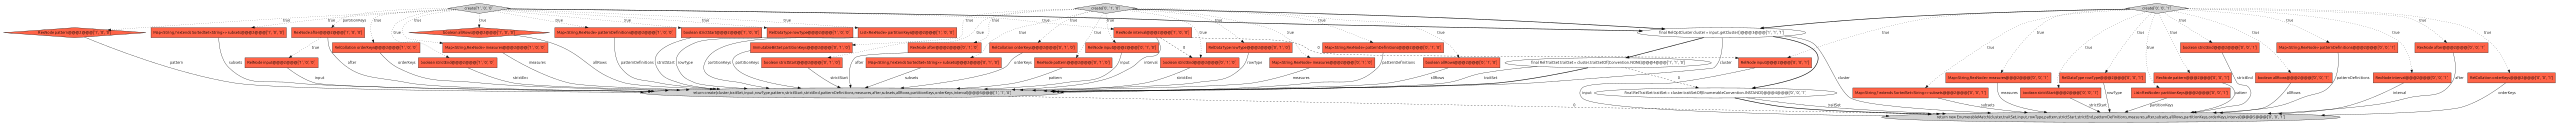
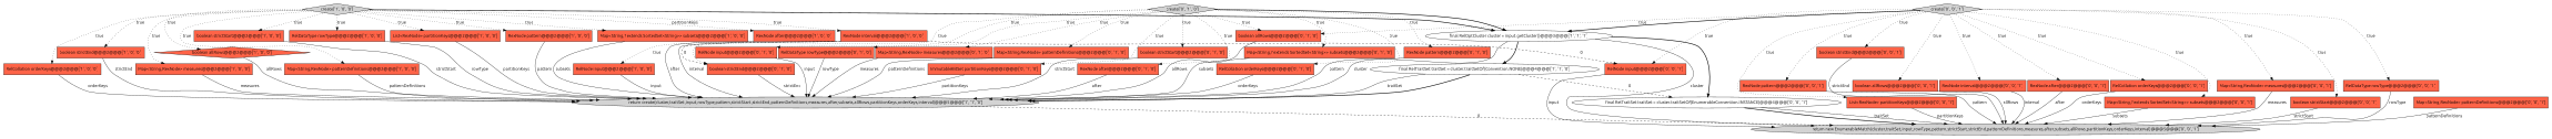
  digraph {
    fontname=Ubuntu
    node [fillcolor=tomato fontname=Ubuntu shape=box style=filled]
    edge [fontname=Ubuntu style=solid]
    n1 [label="boolean strictEnd@@@2@@@['0', '0', '1']"]
    n2 [fillcolor=lightgray label="return new EnumerableMatch(cluster,traitSet,input,rowType,pattern,strictStart,strictEnd,patternDefinitions,measures,after,subsets,allRows,partitionKeys,orderKeys,interval)@@@5@@@['0', '0', '1']" shape=ellipse]
    n3 [label="RexNode after@@@2@@@['1', '0', '0']"]
    n4 [fillcolor=lightgray label="return create(cluster,traitSet,input,rowType,pattern,strictStart,strictEnd,patternDefinitions,measures,after,subsets,allRows,partitionKeys,orderKeys,interval)@@@5@@@['1', '1', '0']" shape=ellipse]
    n5 [label="RelNode input@@@2@@@['1', '0', '0']"]
    n6 [label="RexNode interval@@@2@@@['1', '0', '0']"]
    n7 [label="RelNode input@@@2@@@['0', '0', '1']"]
    n8 [label="boolean strictEnd@@@2@@@['0', '1', '0']"]
    n9 [label="RelNode input@@@2@@@['0', '1', '0']"]
    n10 [label="RelDataType rowType@@@2@@@['0', '1', '0']"]
    n11 [label="RelCollation orderKeys@@@2@@@['1', '0', '0']"]
    n12 [label="Map<String,RexNode> measures@@@2@@@['0', '1', '0']"]
    n13 [fillcolor=white label="final RelTraitSet traitSet = cluster.traitSetOf(EnumerableConvention.INSTANCE)@@@4@@@['0', '0', '1']" shape=ellipse]
    n14 [label="boolean allRows@@@2@@@['0', '0', '1']"]
    n15 [label="Map<String,RexNode> patternDefinitions@@@2@@@['0', '1', '0']"]
    n16 [fillcolor=white label="final RelTraitSet traitSet = cluster.traitSetOf(Convention.NONE)@@@4@@@['1', '1', '0']" shape=ellipse]
    n17 [label="Map<String,RexNode> patternDefinitions@@@2@@@['0', '0', '1']"]
    n18 [label="boolean allRows@@@2@@@['0', '1', '0']"]
    n19 [label="RexNode interval@@@2@@@['0', '0', '1']"]
    n20 [label="boolean strictEnd@@@2@@@['1', '0', '0']"]
    n21 [label="Map<String,RexNode> measures@@@2@@@['1', '0', '0']"]
    n22 [label="boolean allRows@@@2@@@['1', '0', '0']" shape=diamond]
    n23 [label="RexNode after@@@2@@@['0', '0', '1']"]
    n24 [label="ImmutableBitSet partitionKeys@@@2@@@['0', '1', '0']"]
    n25 [label="boolean strictStart@@@2@@@['0', '1', '0']"]
    n26 [label="Map<String,RexNode> patternDefinitions@@@2@@@['1', '0', '0']"]
    n27 [label="RelCollation orderKeys@@@2@@@['0', '0', '1']"]
    n28 [label="Map<String,? extends SortedSet<String>> subsets@@@2@@@['0', '0', '1']"]
    n29 [label="boolean strictStart@@@2@@@['1', '0', '0']"]
    n30 [fillcolor=lightgray label="create['0', '1', '0']" shape=diamond]
    n31 [label="RexNode after@@@2@@@['0', '1', '0']"]
    n32 [label="Map<String,? extends SortedSet<String>> subsets@@@2@@@['0', '1', '0']"]
    n33 [fillcolor=white label="final RelOptCluster cluster = input.getCluster()@@@3@@@['1', '1', '1']" shape=ellipse]
    n34 [label="RelCollation orderKeys@@@2@@@['0', '1', '0']"]
    n35 [label="RexNode pattern@@@2@@@['0', '1', '0']"]
    n36 [label="Map<String,RexNode> measures@@@2@@@['0', '0', '1']"]
    n37 [label="RelDataType rowType@@@2@@@['1', '0', '0']"]
    n38 [label="List<RexNode> partitionKeys@@@2@@@['1', '0', '0']"]
    n39 [fillcolor=lightgray label="create['1', '0', '0']" shape=diamond]
-   n40 [label="RexNode pattern@@@2@@@['1', '0', '0']" shape=diamond]
+   n40 [label="RexNode pattern@@@2@@@['1', '0', '0']"]
    n41 [label="Map<String,? extends SortedSet<String>> subsets@@@2@@@['1', '0', '0']"]
    n42 [label="boolean strictStart@@@2@@@['0', '0', '1']"]
    n43 [label="RelDataType rowType@@@2@@@['0', '0', '1']"]
    n44 [label="List<RexNode> partitionKeys@@@2@@@['0', '0', '1']"]
    n45 [fillcolor=lightgray label="create['0', '0', '1']" shape=diamond]
    n46 [label="RexNode pattern@@@2@@@['0', '0', '1']"]
    n1 -> n2 [label=strictEnd]
    n3 -> n4 [label=after]
    n3 -> n5 [label=true style=dotted]
    n4 -> n2 [label=0 style=dashed]
    n5 -> n4 [label=input]
    n6 -> n4 [label=interval]
    n6 -> n7 [label=0 style=dashed]
    n6 -> n8 [label=0 style=dashed]
    n7 -> n2 [label=input]
    n8 -> n4 [label=strictEnd]
    n9 -> n4 [label=input]
    n10 -> n4 [label=rowType]
    n11 -> n4 [label=orderKeys]
    n12 -> n4 [label=measures]
    n13 -> n2 [label=traitSet]
    n13 -> n2 [style=bold]
    n14 -> n2 [label=allRows]
    n15 -> n4 [label=patternDefinitions]
    n16 -> n4 [style=bold]
    n16 -> n4 [label=traitSet]
    n16 -> n13 [label=0 style=dashed]
    n17 -> n2 [label=patternDefinitions]
    n18 -> n4 [label=allRows]
    n19 -> n2 [label=interval]
    n20 -> n4 [label=strictEnd]
    n21 -> n4 [label=measures]
    n22 -> n4 [label=allRows]
    n23 -> n2 [label=after]
    n24 -> n4 [label=partitionKeys]
    n25 -> n4 [label=strictStart]
    n26 -> n4 [label=patternDefinitions]
    n27 -> n2 [label=orderKeys]
    n28 -> n2 [label=subsets]
    n29 -> n4 [label=strictStart]
    n30 -> n8 [label=true style=dotted]
    n30 -> n9 [label=true style=dotted]
    n30 -> n10 [label=true style=dotted]
    n30 -> n12 [label=true style=dotted]
    n30 -> n15 [label=true style=dotted]
    n30 -> n18 [label=true style=dotted]
    n30 -> n24 [label=true style=dotted]
    n30 -> n25 [label=true style=dotted]
    n30 -> n31 [label=true style=dotted]
    n30 -> n32 [label=true style=dotted]
    n30 -> n33 [style=bold]
    n30 -> n34 [label=true style=dotted]
    n30 -> n35 [label=true style=dotted]
    n31 -> n4 [label=after]
    n32 -> n4 [label=subsets]
    n33 -> n2 [label=cluster]
    n33 -> n4 [label=cluster]
    n33 -> n13 [style=bold]
    n33 -> n16 [style=bold]
    n34 -> n4 [label=orderKeys]
    n35 -> n4 [label=pattern]
    n36 -> n2 [label=measures]
    n37 -> n4 [label=rowType]
    n38 -> n4 [label=partitionKeys]
    n39 -> n3 [label=partitionKeys style=dotted]
    n39 -> n6 [label=true style=dotted]
    n39 -> n11 [label=true style=dotted]
    n39 -> n20 [label=true style=dotted]
    n39 -> n21 [label=true style=dotted]
    n39 -> n22 [label=true style=dotted]
    n39 -> n26 [label=true style=dotted]
    n39 -> n29 [label=true style=dotted]
    n39 -> n33 [style=bold]
    n39 -> n37 [label=true style=dotted]
    n39 -> n38 [label=true style=dotted]
    n39 -> n40 [label=true style=dotted]
    n39 -> n41 [label=true style=dotted]
    n40 -> n4 [label=pattern]
    n41 -> n4 [label=subsets]
    n42 -> n2 [label=strictStart]
    n43 -> n2 [label=rowType]
    n44 -> n2 [label=partitionKeys]
    n45 -> n1 [label=true style=dotted]
    n45 -> n7 [label=true style=dotted]
    n45 -> n14 [label=true style=dotted]
-   n45 -> n17 [label=true style=dotted]
+   n45 -> n18 [label=true style=dotted]
    n45 -> n19 [label=true style=dotted]
    n45 -> n23 [label=true style=dotted]
    n45 -> n27 [label=true style=dotted]
    n45 -> n28 [label=true style=dotted]
    n45 -> n33 [style=bold]
    n45 -> n36 [label=true style=dotted]
    n45 -> n42 [label=true style=dotted]
    n45 -> n43 [label=true style=dotted]
    n45 -> n44 [label=true style=dotted]
    n45 -> n46 [label=true style=dotted]
    n46 -> n2 [label=pattern]
  }
